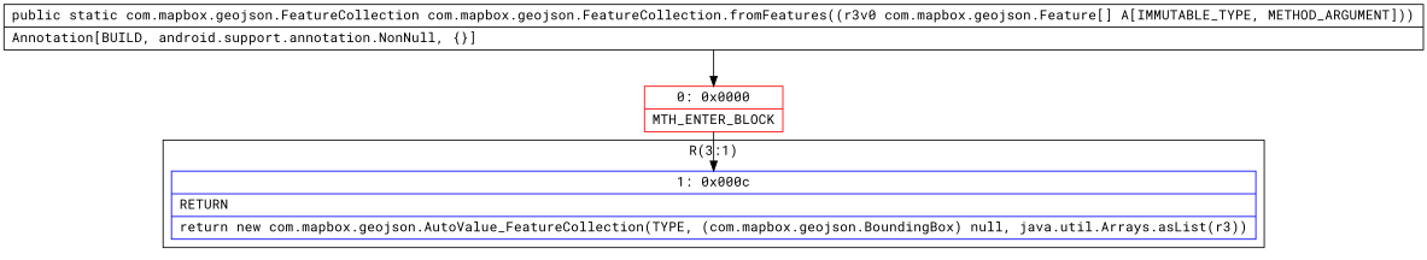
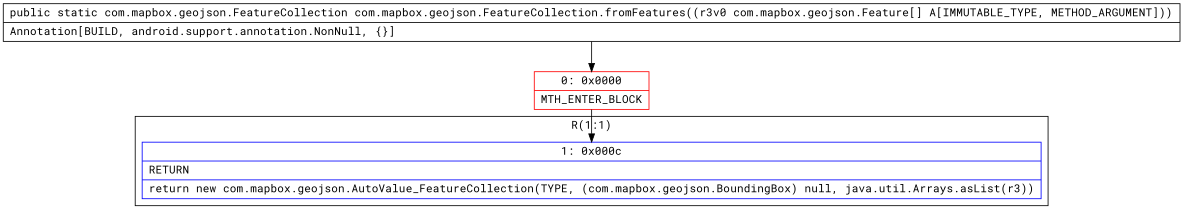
  digraph {
    fontname="Roboto Mono"
    node [shape=record fontname="Roboto Mono"]
    edge [fontname="Roboto Mono"]
    n1 [color=blue label="{1\:\ 0x000c|RETURN\l|return new com.mapbox.geojson.AutoValue_FeatureCollection(TYPE, (com.mapbox.geojson.BoundingBox) null, java.util.Arrays.asList(r3))\l}"]
    n2 [color=red label="{0\:\ 0x0000|MTH_ENTER_BLOCK\l}"]
    n3 [label="{public static com.mapbox.geojson.FeatureCollection com.mapbox.geojson.FeatureCollection.fromFeatures((r3v0 com.mapbox.geojson.Feature[] A[IMMUTABLE_TYPE, METHOD_ARGUMENT]))  | Annotation[BUILD, android.support.annotation.NonNull, \{\}]\l}"]
    subgraph cluster_1 {
-     label="R(3:1)"
+     label="R(1:1)"
      n1
    }
    n2 -> n1
    n3 -> n2
  }
